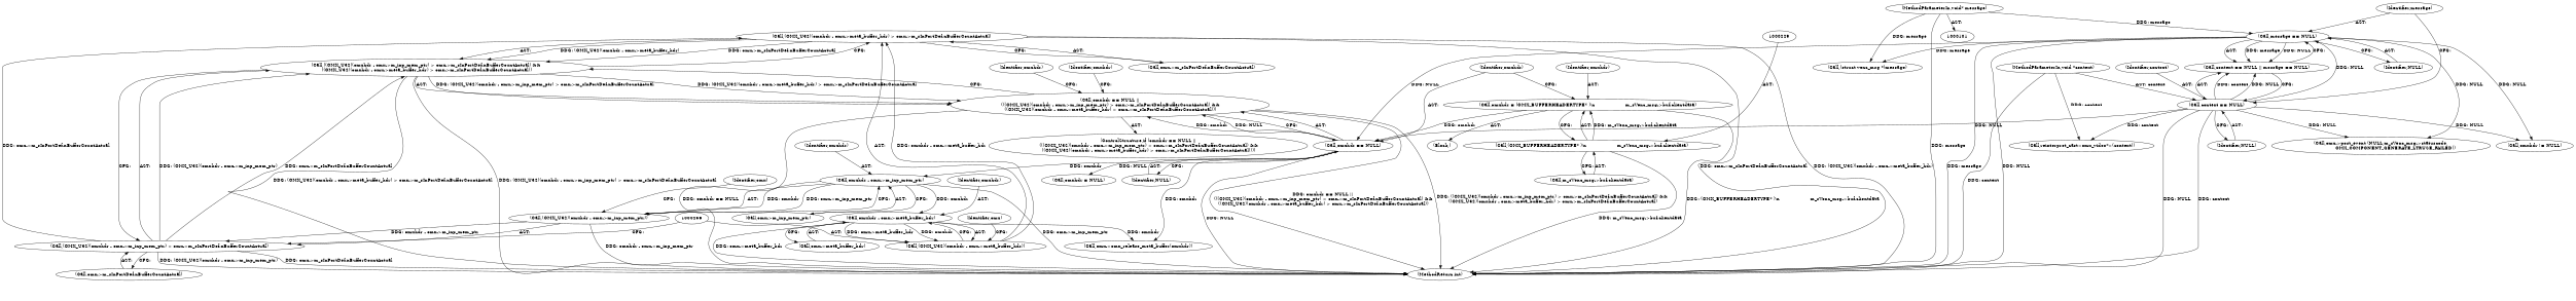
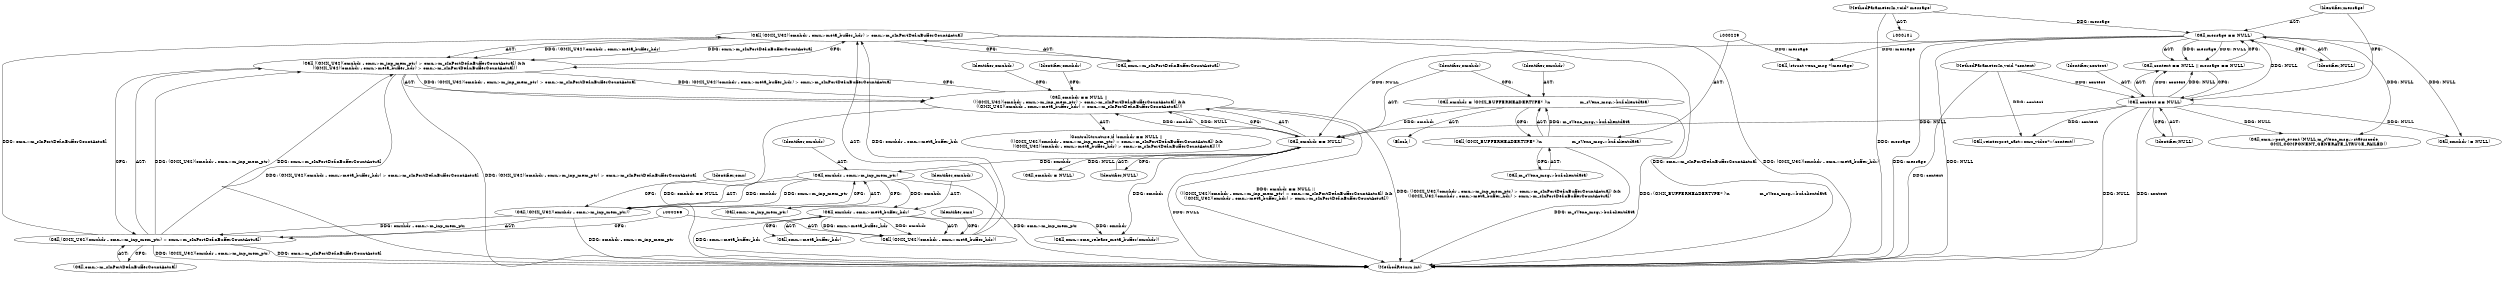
  digraph {
    n1 [label="(Call,(OMX_U32)(omxhdr - omx->meta_buffer_hdr) > omx->m_sInPortDef.nBufferCountActual)"]
    n2 [label="(Call,((OMX_U32)(omxhdr - omx->m_inp_mem_ptr) > omx->m_sInPortDef.nBufferCountActual) &&\n ((OMX_U32)(omxhdr - omx->meta_buffer_hdr) > omx->m_sInPortDef.nBufferCountActual))"]
    n3 [label="(MethodReturn,int)"]
    n4 [label="(Call,omx->m_sInPortDef.nBufferCountActual)"]
    n5 [label="(Call,omxhdr == NULL ||\n (((OMX_U32)(omxhdr - omx->m_inp_mem_ptr) > omx->m_sInPortDef.nBufferCountActual) &&\n ((OMX_U32)(omxhdr - omx->meta_buffer_hdr) > omx->m_sInPortDef.nBufferCountActual)))"]
    n6 [label="(Call,(OMX_U32)(omxhdr - omx->m_inp_mem_ptr) > omx->m_sInPortDef.nBufferCountActual)"]
    n7 [label="(Call,(OMX_U32)(omxhdr - omx->meta_buffer_hdr))"]
    n8 [label="(Call,omxhdr - omx->meta_buffer_hdr)"]
    n9 [label="(Call,omx->omx_release_meta_buffer(omxhdr))"]
    n10 [label="(Call,omx->meta_buffer_hdr)"]
    n11 [label="(Call,omxhdr - omx->m_inp_mem_ptr)"]
    n12 [label="(Call,(OMX_U32)(omxhdr - omx->m_inp_mem_ptr))"]
    n13 [label="(Call,omx->m_inp_mem_ptr)"]
    n14 [label="(Call,omxhdr == NULL)"]
    n15 [label="(Call,omxhdr = NULL)"]
    n16 [label="(Identifier,NULL)"]
    n17 [label="(ControlStructure,if (omxhdr == NULL ||\n (((OMX_U32)(omxhdr - omx->m_inp_mem_ptr) > omx->m_sInPortDef.nBufferCountActual) &&\n ((OMX_U32)(omxhdr - omx->meta_buffer_hdr) > omx->m_sInPortDef.nBufferCountActual))))"]
    n18 [label="(Call,omxhdr = (OMX_BUFFERHEADERTYPE* )\\n                     m_sVenc_msg->buf.clientdata)"]
    n19 [label="(Call,(OMX_BUFFERHEADERTYPE* )\\n                     m_sVenc_msg->buf.clientdata)"]
    n20 [label="(Block,)"]
    n21 [label="(Call,m_sVenc_msg->buf.clientdata)"]
    n22 [label="(Call,context == NULL)"]
    n23 [label="(Call,message == NULL)"]
    n24 [label="(Call,context == NULL || message == NULL)"]
    n25 [label="(Call,omx->post_event (NULL,m_sVenc_msg->statuscode,\n                    OMX_COMPONENT_GENERATE_LTRUSE_FAILED))"]
    n26 [label="(Call,reinterpret_cast<omx_video*>(context))"]
    n27 [label="(Call,omxhdr != NULL)"]
    n28 [label="(Identifier,NULL)"]
    n29 [label="(Identifier,NULL)"]
    n30 [label="(Call,(struct venc_msg *)message)"]
    n31 [label="(MethodParameterIn,void *context)"]
    n32 [label="(MethodParameterIn,void* message)"]
    1000101
    n34 [label="(Call,omx->m_sInPortDef.nBufferCountActual)"]
    n35 [label="(Identifier,omxhdr)"]
    n36 [label="(Identifier,omxhdr)"]
    n37 [label="(Identifier,omx)"]
    n38 [label="(Identifier,omx)"]
    n39 [label="(Identifier,omxhdr)"]
    n40 [label="(Identifier,context)"]
    n41 [label="(Identifier,message)"]
    n42 [label="(Identifier,omxhdr)"]
    n43 [label="(Identifier,omxhdr)"]
    n44 [label="(Identifier,omxhdr)"]
    1000256
    1000229
    n1 -> n2 [label="AST: "]
    n1 -> n2 [label="DDG: (OMX_U32)(omxhdr - omx->meta_buffer_hdr)"]
    n1 -> n2 [label="DDG: omx->m_sInPortDef.nBufferCountActual"]
    n1 -> n3 [label="DDG: (OMX_U32)(omxhdr - omx->meta_buffer_hdr)"]
    n1 -> n3 [label="DDG: omx->m_sInPortDef.nBufferCountActual"]
    n1 -> n4 [label="CFG: "]
    n2 -> n1 [label="CFG: "]
    n2 -> n3 [label="DDG: (OMX_U32)(omxhdr - omx->meta_buffer_hdr) > omx->m_sInPortDef.nBufferCountActual"]
    n2 -> n3 [label="DDG: (OMX_U32)(omxhdr - omx->m_inp_mem_ptr) > omx->m_sInPortDef.nBufferCountActual"]
    n2 -> n5 [label="AST: "]
    n2 -> n5 [label="DDG: (OMX_U32)(omxhdr - omx->m_inp_mem_ptr) > omx->m_sInPortDef.nBufferCountActual"]
    n2 -> n5 [label="DDG: (OMX_U32)(omxhdr - omx->meta_buffer_hdr) > omx->m_sInPortDef.nBufferCountActual"]
    n2 -> n6 [label="CFG: "]
    n4 -> n1 [label="AST: "]
    n5 -> n2 [label="CFG: "]
    n5 -> n3 [label="DDG: omxhdr == NULL"]
    n5 -> n3 [label="DDG: omxhdr == NULL ||\n (((OMX_U32)(omxhdr - omx->m_inp_mem_ptr) > omx->m_sInPortDef.nBufferCountActual) &&\n ((OMX_U32)(omxhdr - omx->meta_buffer_hdr) > omx->m_sInPortDef.nBufferCountActual))"]
    n5 -> n3 [label="DDG: ((OMX_U32)(omxhdr - omx->m_inp_mem_ptr) > omx->m_sInPortDef.nBufferCountActual) &&\n ((OMX_U32)(omxhdr - omx->meta_buffer_hdr) > omx->m_sInPortDef.nBufferCountActual)"]
    n5 -> n14 [label="CFG: "]
    n5 -> n17 [label="AST: "]
    n6 -> n1 [label="DDG: omx->m_sInPortDef.nBufferCountActual"]
    n6 -> n2 [label="AST: "]
    n6 -> n2 [label="DDG: (OMX_U32)(omxhdr - omx->m_inp_mem_ptr)"]
    n6 -> n2 [label="DDG: omx->m_sInPortDef.nBufferCountActual"]
    n6 -> n3 [label="DDG: (OMX_U32)(omxhdr - omx->m_inp_mem_ptr)"]
    n6 -> n3 [label="DDG: omx->m_sInPortDef.nBufferCountActual"]
    n6 -> n34 [label="CFG: "]
    n7 -> n1 [label="AST: "]
    n7 -> n1 [label="DDG: omxhdr - omx->meta_buffer_hdr"]
-   n7 -> n8 [label="CFG: "]
    n8 -> n3 [label="DDG: omx->meta_buffer_hdr"]
    n8 -> n7 [label="AST: "]
    n8 -> n7 [label="DDG: omxhdr"]
    n8 -> n7 [label="DDG: omx->meta_buffer_hdr"]
    n8 -> n9 [label="DDG: omxhdr"]
    n8 -> n10 [label="CFG: "]
    n10 -> n8 [label="AST: "]
    n11 -> n3 [label="DDG: omx->m_inp_mem_ptr"]
    n11 -> n8 [label="DDG: omxhdr"]
    n11 -> n12 [label="AST: "]
    n11 -> n12 [label="DDG: omxhdr"]
    n11 -> n12 [label="DDG: omx->m_inp_mem_ptr"]
    n11 -> n13 [label="CFG: "]
    n12 -> n3 [label="DDG: omxhdr - omx->m_inp_mem_ptr"]
    n12 -> n6 [label="AST: "]
    n12 -> n6 [label="DDG: omxhdr - omx->m_inp_mem_ptr"]
    n12 -> n11 [label="CFG: "]
    n13 -> n11 [label="AST: "]
    n14 -> n3 [label="DDG: NULL"]
    n14 -> n5 [label="AST: "]
    n14 -> n5 [label="DDG: omxhdr"]
    n14 -> n5 [label="DDG: NULL"]
    n14 -> n9 [label="DDG: omxhdr"]
    n14 -> n11 [label="DDG: omxhdr"]
    n14 -> n15 [label="DDG: NULL"]
    n14 -> n16 [label="CFG: "]
    n16 -> n14 [label="AST: "]
    n18 -> n3 [label="DDG: (OMX_BUFFERHEADERTYPE* )\\n                     m_sVenc_msg->buf.clientdata"]
    n18 -> n14 [label="DDG: omxhdr"]
    n18 -> n19 [label="CFG: "]
    n18 -> n20 [label="AST: "]
    n19 -> n3 [label="DDG: m_sVenc_msg->buf.clientdata"]
    n19 -> n18 [label="AST: "]
    n19 -> n18 [label="DDG: m_sVenc_msg->buf.clientdata"]
    n19 -> n21 [label="CFG: "]
    n21 -> n19 [label="AST: "]
    n22 -> n3 [label="DDG: NULL"]
    n22 -> n3 [label="DDG: context"]
    n22 -> n14 [label="DDG: NULL"]
    n22 -> n23 [label="DDG: NULL"]
    n22 -> n24 [label="AST: "]
    n22 -> n24 [label="DDG: context"]
    n22 -> n24 [label="DDG: NULL"]
    n22 -> n25 [label="DDG: NULL"]
    n22 -> n26 [label="DDG: context"]
    n22 -> n27 [label="DDG: NULL"]
    n22 -> n28 [label="CFG: "]
    n23 -> n3 [label="DDG: message"]
    n23 -> n3 [label="DDG: NULL"]
    n23 -> n14 [label="DDG: NULL"]
    n23 -> n24 [label="AST: "]
    n23 -> n24 [label="DDG: message"]
    n23 -> n24 [label="DDG: NULL"]
    n23 -> n25 [label="DDG: NULL"]
    n23 -> n27 [label="DDG: NULL"]
    n23 -> n29 [label="CFG: "]
    n23 -> n30 [label="DDG: message"]
    n24 -> n22 [label="CFG: "]
    n24 -> n23 [label="CFG: "]
    n28 -> n22 [label="AST: "]
    n29 -> n23 [label="AST: "]
    n31 -> n3 [label="DDG: context"]
-   n31 -> n22 [label="AST: context"]
+   n31 -> n22 [label="DDG: context"]
    n31 -> n26 [label="DDG: context"]
    n32 -> n3 [label="DDG: message"]
    n32 -> n23 [label="DDG: message"]
-   n32 -> n30 [label="DDG: message"]
+   1000229 -> n30 [label="DDG: message"]
    n32 -> 1000101 [label="AST: "]
    n34 -> n6 [label="AST: "]
    n35 -> n8 [label="AST: "]
    n36 -> n5 [label="CFG: "]
    n37 -> n12 [label="CFG: "]
    n38 -> n7 [label="CFG: "]
    n39 -> n11 [label="AST: "]
    n40 -> n22 [label="AST: "]
    n41 -> n22 [label="CFG: "]
    n41 -> n23 [label="AST: "]
    n42 -> n5 [label="CFG: "]
    n43 -> n14 [label="AST: "]
    n43 -> n18 [label="CFG: "]
    n44 -> n18 [label="AST: "]
    1000256 -> n6 [label="CFG: "]
    1000256 -> n7 [label="AST: "]
    1000229 -> n19 [label="AST: "]
  }
